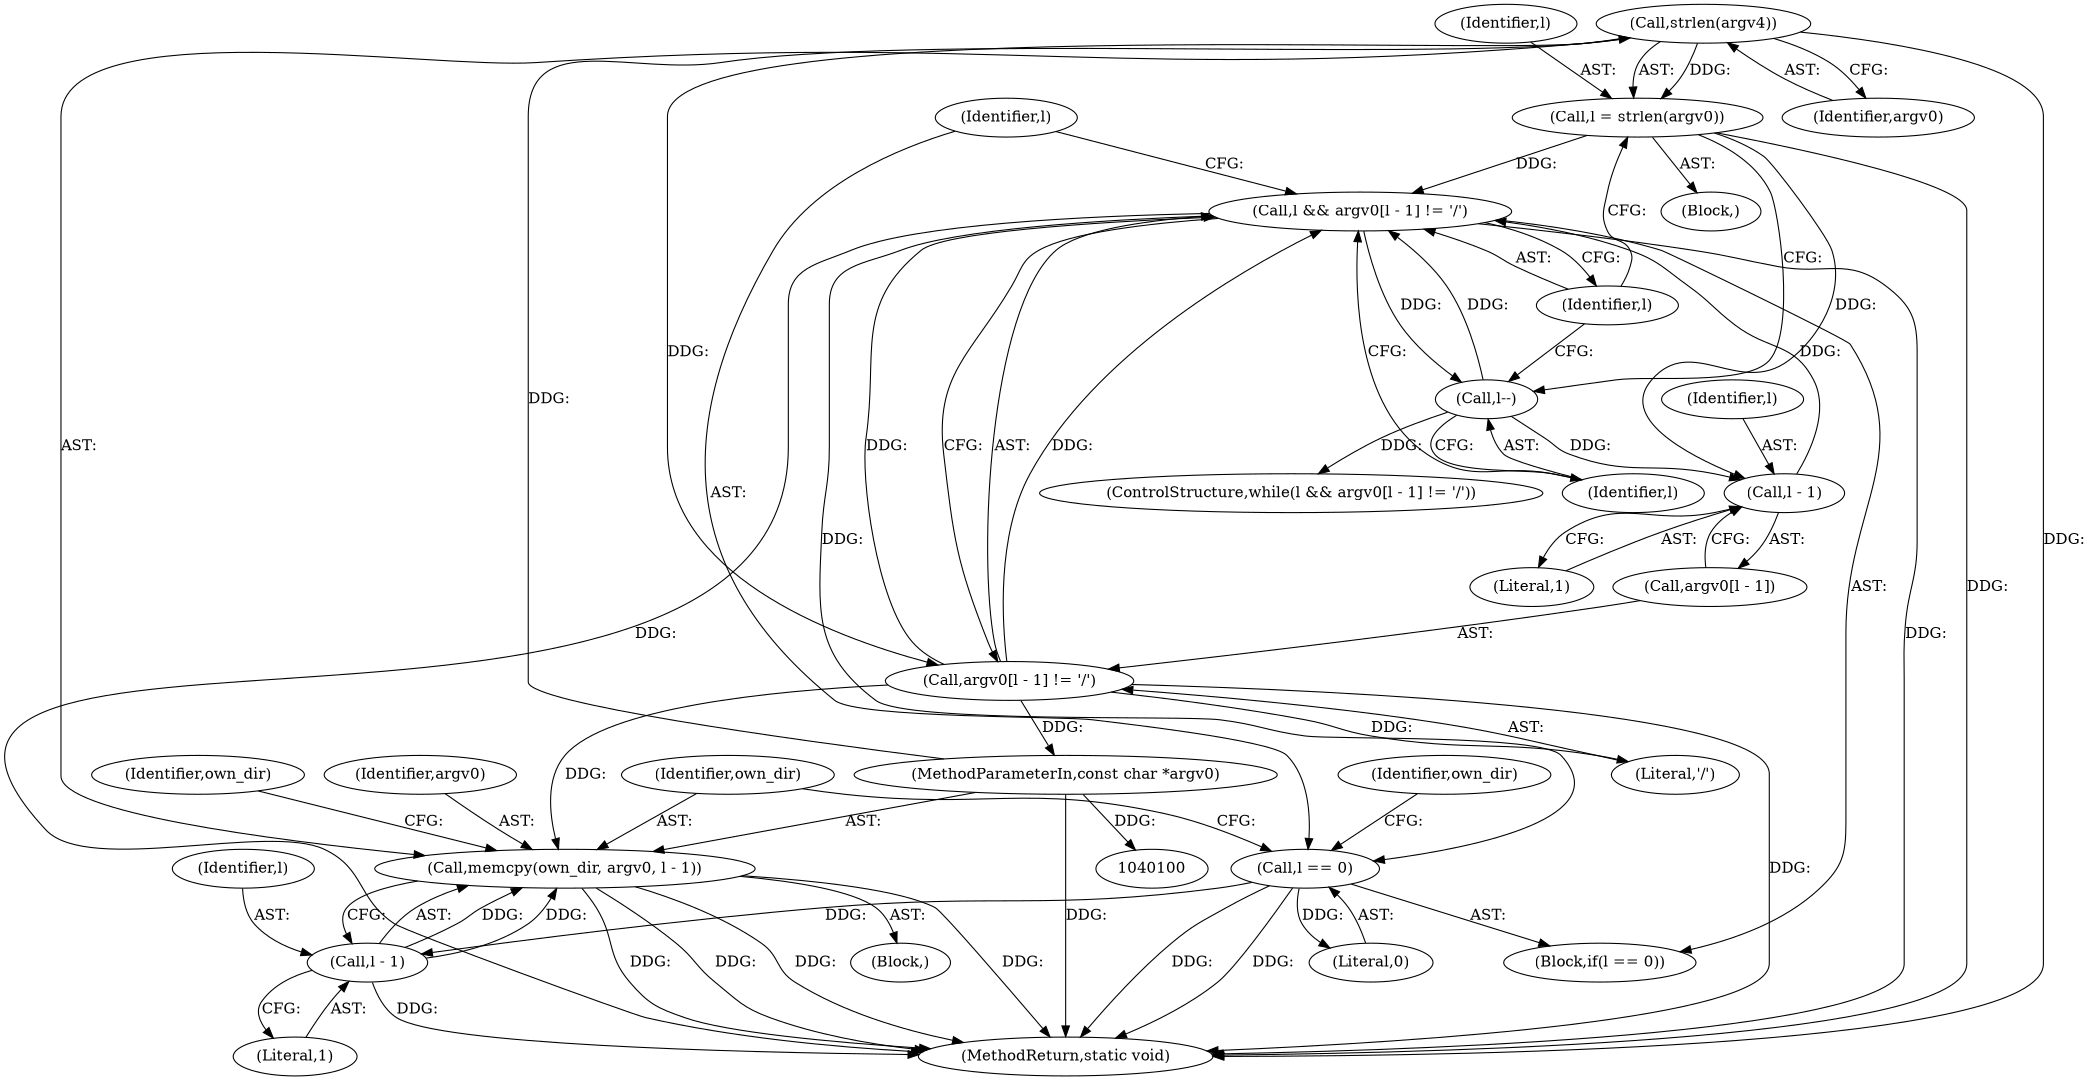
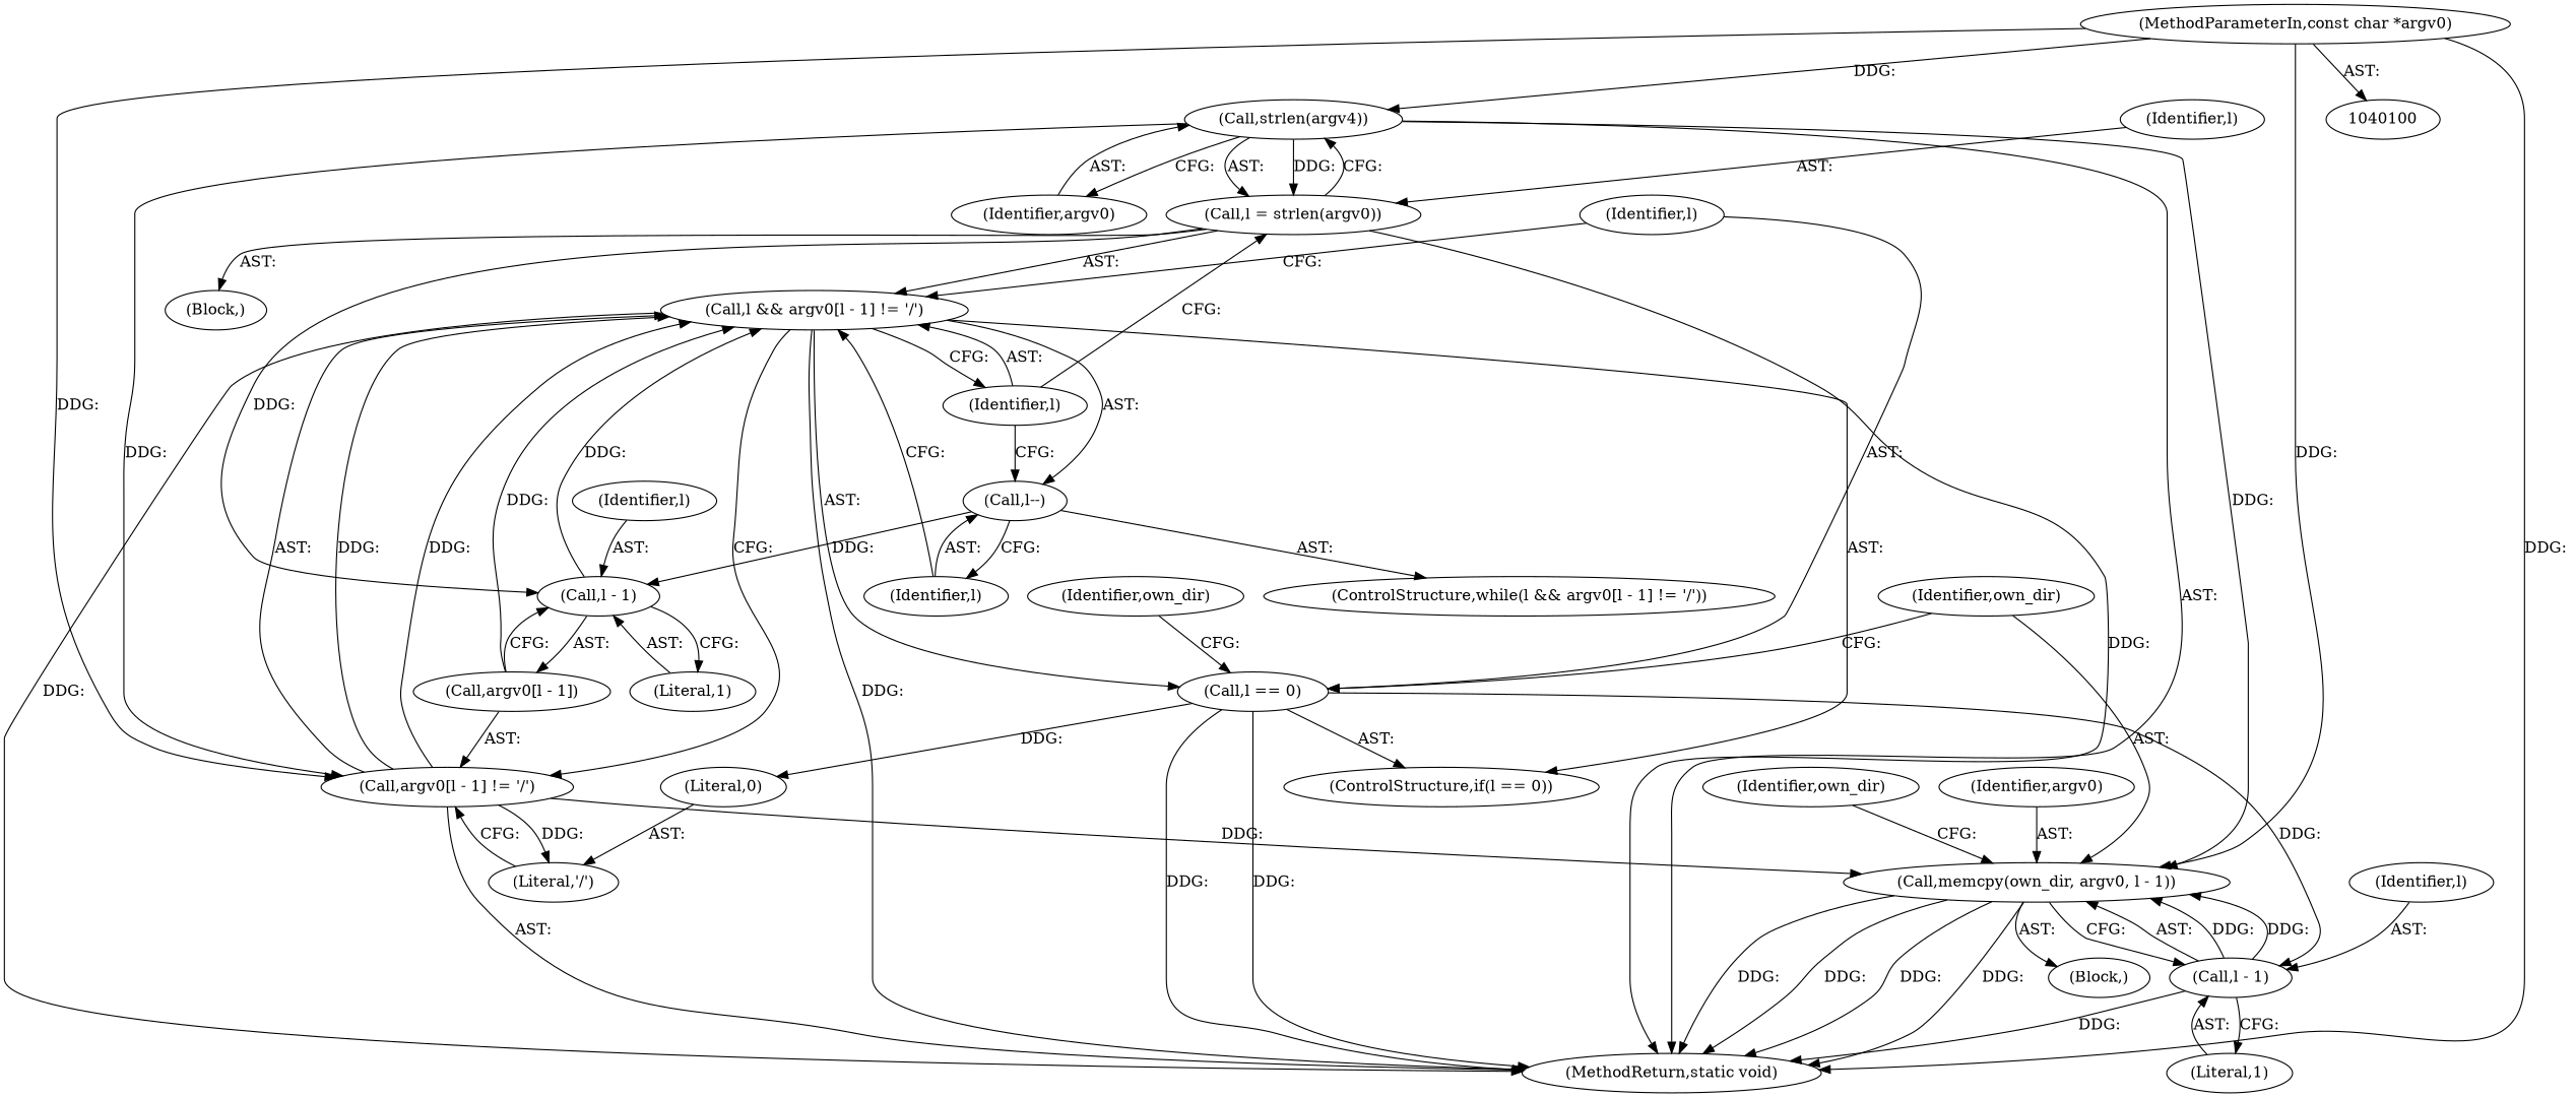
  digraph {
    n1 [label="(Call,strlen(argv4))"]
    n2 [label="(Call,l = strlen(argv0))"]
    n3 [label="(Call,memcpy(own_dir, argv0, l - 1))"]
    n4 [label="(Call,argv0[l - 1] != '/')"]
    n5 [label="(MethodReturn,static void)"]
    n6 [label="(Identifier,argv0)"]
    n7 [label="(Call,l && argv0[l - 1] != '/')"]
    n8 [label="(Call,l - 1)"]
    n9 [label="(Block,)"]
    n10 [label="(Call,l - 1)"]
    n11 [label="(Block,)"]
    n12 [label="(Literal,'/')"]
    n13 [label="(MethodParameterIn,const char *argv0)"]
    n14 [label=1040100]
    n15 [label="(Call,l--)"]
    n16 [label="(Call,l == 0)"]
    n17 [label="(Identifier,l)"]
-   n18 [label="(Block,if(l == 0))"]
+   n18 [label="(ControlStructure,if(l == 0))"]
    n19 [label="(Call,argv0[l - 1])"]
    n20 [label="(Literal,1)"]
    n21 [label="(ControlStructure,while(l && argv0[l - 1] != '/'))"]
    n22 [label="(Identifier,l)"]
    n23 [label="(Literal,0)"]
    n24 [label="(Literal,1)"]
    n25 [label="(Identifier,l)"]
    n26 [label="(Identifier,own_dir)"]
    n27 [label="(Identifier,own_dir)"]
    n28 [label="(Identifier,own_dir)"]
    n29 [label="(Identifier,l)"]
    n30 [label="(Identifier,l)"]
    n31 [label="(Identifier,argv0)"]
    n32 [label="(Identifier,l)"]
    n1 -> n2 [label="AST: "]
    n1 -> n2 [label="DDG: "]
-   n1 -> n3 [label="AST: "]
+   n1 -> n3 [label="DDG: "]
    n1 -> n4 [label="DDG: "]
-   n1 -> n5 [label="DDG: "]
+   n1 -> n5 [label="AST: "]
    n1 -> n6 [label="CFG: "]
-   n2 -> n15 [label="CFG: "]
+   n2 -> n1 [label="CFG: "]
    n2 -> n5 [label="DDG: "]
-   n2 -> n7 [label="DDG: "]
+   n2 -> n7 [label="AST: "]
    n2 -> n8 [label="DDG: "]
    n2 -> n9 [label="AST: "]
    n3 -> n5 [label="DDG: "]
    n3 -> n5 [label="DDG: "]
    n3 -> n5 [label="DDG: "]
    n3 -> n5 [label="DDG: "]
    n3 -> n10 [label="CFG: "]
    n3 -> n11 [label="AST: "]
    n4 -> n3 [label="DDG: "]
-   n4 -> n5 [label="DDG: "]
+   n4 -> n5 [label="AST: "]
    n4 -> n7 [label="AST: "]
    n4 -> n7 [label="DDG: "]
    n4 -> n7 [label="DDG: "]
    n4 -> n12 [label="DDG: "]
    n6 -> n1 [label="AST: "]
    n7 -> n4 [label="CFG: "]
    n7 -> n5 [label="DDG: "]
    n7 -> n5 [label="DDG: "]
-   n7 -> n15 [label="DDG: "]
-   n7 -> n16 [label="DDG: "]
+   n7 -> n15 [label="AST: "]
+   n7 -> n16 [label="AST: "]
    n7 -> n17 [label="CFG: "]
    n7 -> n18 [label="AST: "]
    n8 -> n7 [label="DDG: "]
    n8 -> n19 [label="AST: "]
    n8 -> n20 [label="CFG: "]
    n10 -> n3 [label="AST: "]
    n10 -> n3 [label="DDG: "]
    n10 -> n3 [label="DDG: "]
    n10 -> n5 [label="DDG: "]
    n10 -> n24 [label="CFG: "]
-   n12 -> n4 [label="AST: "]
+   n12 -> n4 [label="CFG: "]
    n13 -> n1 [label="DDG: "]
-   n13 -> n3 [label="AST: "]
-   n4 -> n13 [label="DDG: "]
+   n13 -> n3 [label="DDG: "]
+   n13 -> n4 [label="DDG: "]
    n13 -> n5 [label="DDG: "]
-   n13 -> n14 [label="DDG: "]
-   n15 -> n7 [label="DDG: "]
+   n13 -> n14 [label="AST: "]
+   n19 -> n7 [label="DDG: "]
    n15 -> n8 [label="DDG: "]
-   n15 -> n21 [label="DDG: "]
+   n15 -> n21 [label="AST: "]
    n15 -> n22 [label="CFG: "]
    n16 -> n5 [label="DDG: "]
    n16 -> n5 [label="DDG: "]
    n16 -> n10 [label="DDG: "]
    n16 -> n18 [label="AST: "]
    n16 -> n23 [label="DDG: "]
    n17 -> n2 [label="CFG: "]
    n17 -> n7 [label="AST: "]
    n17 -> n15 [label="CFG: "]
    n19 -> n4 [label="AST: "]
    n19 -> n8 [label="CFG: "]
    n20 -> n8 [label="AST: "]
    n22 -> n7 [label="CFG: "]
    n22 -> n15 [label="AST: "]
-   n23 -> n16 [label="AST: "]
+   n23 -> n12 [label="AST: "]
    n24 -> n10 [label="AST: "]
    n25 -> n7 [label="CFG: "]
    n25 -> n16 [label="AST: "]
    n26 -> n3 [label="CFG: "]
    n27 -> n3 [label="AST: "]
    n27 -> n16 [label="CFG: "]
    n28 -> n16 [label="CFG: "]
    n29 -> n8 [label="AST: "]
    n30 -> n10 [label="AST: "]
    n31 -> n3 [label="AST: "]
    n32 -> n2 [label="AST: "]
  }
